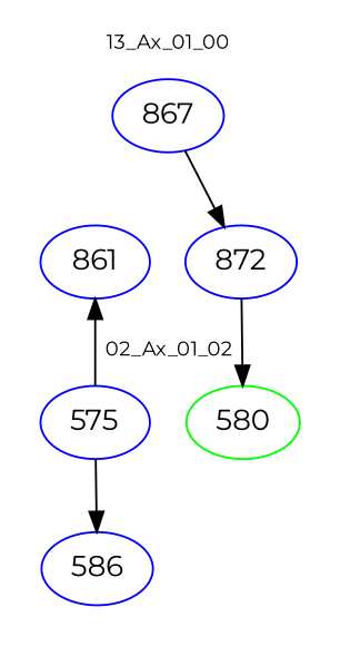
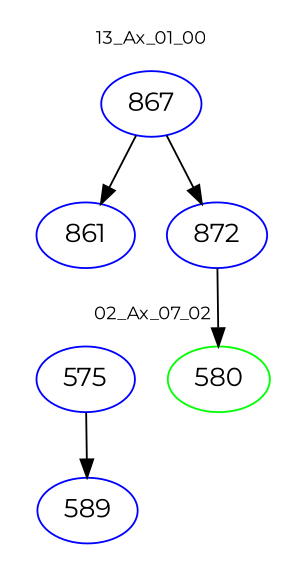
  digraph {
    fontname=Montserrat
    node [color=blue fontname=Montserrat]
    edge [color=black fontname=Montserrat]
    n1 [label=867]
    n2 [label=861]
    n3 [label=872]
    n4 [label=575]
-   n5 [label=586]
+   n5 [label=589]
    n6 [color=green label=580]
    subgraph cluster_1 {
      color=white
      fontsize=10
      label="13_Ax_01_00"
      n1
      n2
      n3
    }
    subgraph cluster_2 {
      color=white
      fontsize=10
-     label="02_Ax_01_02"
+     label="02_Ax_07_02"
      n4
      n5
      n6
    }
-   n4 -> n2
+   n1 -> n2
    n1 -> n3
    n3 -> n6
    n4 -> n5
  }
